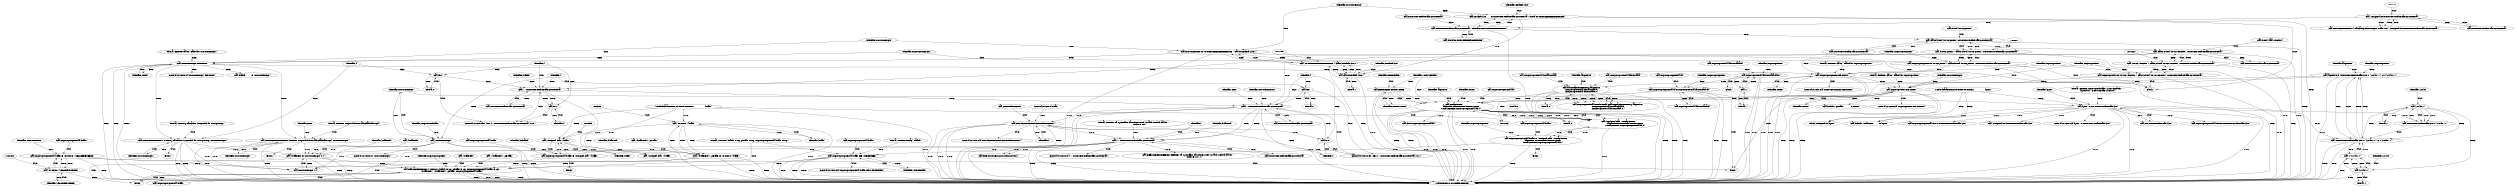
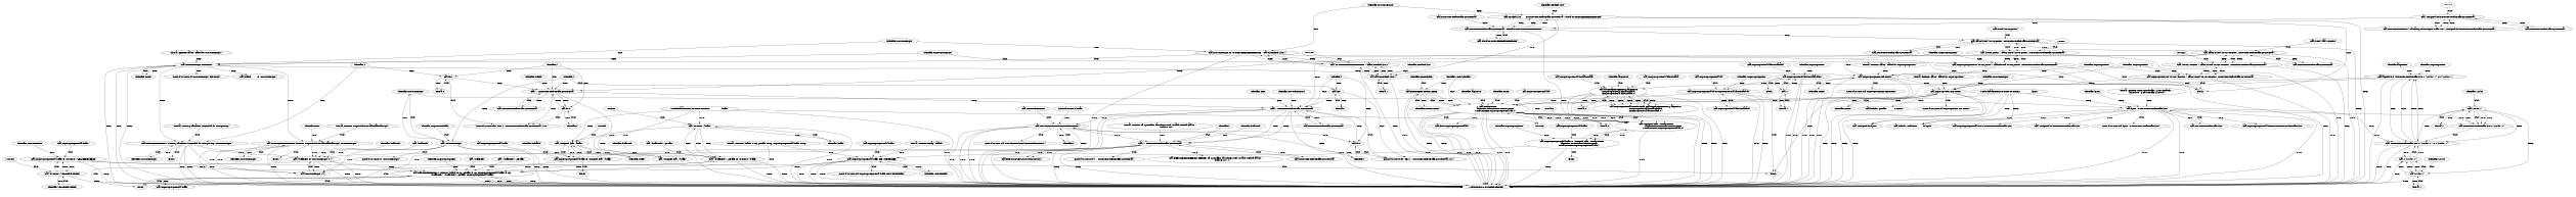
  digraph {
    n1 [label="(Call,DEBUG_PRINT_LOW(\"use_out:: bufhdr = %p, pBuffer = %p, m_pOutput_pmem[i].buffer = %p\",\n (*bufferHdr), (*bufferHdr)->pBuffer, m_pOutput_pmem[i].buffer))"]
    n2 [label="(Block,)"]
    n3 [label="(Call,m_pOutput_pmem[i].buffer)"]
    n4 [label="(MethodReturn,OMX_ERRORTYPE)"]
    n5 [label="(Call,*bufferHdr = (m_out_mem_ptr + i ))"]
    n6 [label="(Call,m_out_mem_ptr + i)"]
    n7 [label="(Call,DEBUG_PRINT_ERROR(\"ERROR: Output buf mem alloc failed[0x%p]\",m_out_mem_ptr))"]
    n8 [label="(Identifier,m_out_mem_ptr)"]
    n9 [label="(Block,)"]
    n10 [label="(Call,m_out_mem_ptr == NULL)"]
    n11 [label="(Call,DEBUG_PRINT_LOW(\"Memory Allocation Succeeded for OUT port%p\",m_out_mem_ptr))"]
    n12 [label="(Call,m_pOutput_pmem == NULL)"]
    n13 [label="(Identifier,NULL)"]
    n14 [label="(ControlStructure,if (m_out_mem_ptr == NULL))"]
    n15 [label="(Call,bufHdr          =  m_out_mem_ptr)"]
    n16 [label="(Identifier,m_out_mem_ptr)"]
    n17 [label="(Block,)"]
    n18 [label="(Call,m_pOutput_ion == NULL)"]
    n19 [label="(Identifier,NULL)"]
    n20 [label="(ControlStructure,if (m_pOutput_pmem == NULL))"]
    n21 [label="(Call,m_out_mem_ptr = (OMX_BUFFERHEADERTYPE  *)calloc(nBufHdrSize,1))"]
    n22 [label="(Call,(OMX_BUFFERHEADERTYPE  *)calloc(nBufHdrSize,1))"]
    n23 [label="(Block,)"]
    n24 [label="(Call,calloc(nBufHdrSize,1))"]
    n25 [label="(Literal,1)"]
    n26 [label="(Call,nBufHdrSize        = m_sOutPortDef.nBufferCountActual * sizeof(OMX_BUFFERHEADERTYPE))"]
    n27 [label="(Call,m_sOutPortDef.nBufferCountActual * sizeof(OMX_BUFFERHEADERTYPE))"]
    n28 [label="(Call,calloc(sizeof (struct pmem), m_sOutPortDef.nBufferCountActual))"]
    n29 [label="(Call,sizeof(OMX_BUFFERHEADERTYPE))"]
    n30 [label="(Call,calloc(sizeof (struct venc_ion), m_sOutPortDef.nBufferCountActual))"]
    n31 [label="(Call,(struct pmem *) calloc(sizeof (struct pmem), m_sOutPortDef.nBufferCountActual))"]
    n32 [label="(Call,m_sOutPortDef.nBufferCountActual)"]
    n33 [label="(Call,(unsigned int)m_sOutPortDef.nBufferCountActual)"]
    n34 [label="(Call,DEBUG_PRINT_LOW(\"Allocating First Output Buffer(%u)\",(unsigned int)m_sOutPortDef.nBufferCountActual))"]
    n35 [label="(Call,m_sOutPortDef.nBufferCountActual)"]
    n36 [label="(Call,!m_out_mem_ptr)"]
    n37 [label="(ControlStructure,if (!m_out_mem_ptr))"]
    n38 [label="(Identifier,m_out_mem_ptr)"]
    n39 [label="(Call,bytes != m_sOutPortDef.nBufferSize)"]
    n40 [label="(Call,i < m_sOutPortDef.nBufferCountActual)"]
    n41 [label="(Call,BITMASK_SET(&m_out_bm_count,i))"]
    n42 [label="(Call,m_sOutPortDef.nBufferCountActual)"]
    n43 [label="(ControlStructure,if (i < m_sOutPortDef.nBufferCountActual))"]
    n44 [label="(Call,DEBUG_PRINT_ERROR(\"ERROR: All o/p Buffers have been Used, invalid use_buf call for \"\n                     \"index = %u\", i))"]
    n45 [label="(Call,BITMASK_ABSENT(&m_out_bm_count,i))"]
    n46 [label="(Call,i++)"]
    n47 [label="(ControlStructure,if (BITMASK_ABSENT(&m_out_bm_count,i)))"]
    n48 [label="(Identifier,i)"]
    n49 [label="(Call,i< m_sOutPortDef.nBufferCountActual)"]
    n50 [label="(ControlStructure,for (i=0; i< m_sOutPortDef.nBufferCountActual; i++))"]
    n51 [label="(Identifier,i)"]
    n52 [label="(Call,m_sOutPortDef.nBufferCountActual)"]
    n53 [label="(Call,i=0)"]
    n54 [label="(Literal,0)"]
    n55 [label="(Call,i < m_sOutPortDef.nBufferCountActual)"]
    n56 [label="(Call,i++)"]
    n57 [label="(Call,m_sOutPortDef.nBufferCountActual)"]
    n58 [label="(ControlStructure,for (i=0; i < m_sOutPortDef.nBufferCountActual ; i++))"]
    n59 [label="(Identifier,i)"]
    n60 [label="(Call,i=0)"]
    n61 [label="(Literal,0)"]
    n62 [label="(Call,(struct venc_ion *) calloc(sizeof (struct venc_ion), m_sOutPortDef.nBufferCountActual))"]
    n63 [label="(Call,m_sOutPortDef.nBufferCountActual)"]
    n64 [label="(Call,m_pOutput_ion = (struct venc_ion *) calloc(sizeof (struct venc_ion), m_sOutPortDef.nBufferCountActual))"]
    n65 [label="(Call,m_pOutput_pmem = (struct pmem *) calloc(sizeof (struct pmem), m_sOutPortDef.nBufferCountActual))"]
    n66 [label="(Call,(*bufferHdr)->pBuffer = (OMX_U8 *)buffer)"]
    n67 [label="(Call,(OMX_U8 *)buffer)"]
    n68 [label="(Call,(unsigned char *)buffer)"]
    n69 [label="(Identifier,buffer)"]
    n70 [label="(Call,(unsigned char *)buffer)"]
    n71 [label="(Call,m_pOutput_pmem[i].buffer = (unsigned char *)buffer)"]
    n72 [label="(Identifier,buffer)"]
    n73 [label="(MethodParameterIn,OMX_IN OMX_U8*                   buffer)"]
    1000103
    n75 [label="(Block,)"]
    n76 [label="(Call,m_pOutput_pmem[i].buffer = (OMX_U8 *)SECURE_BUFPTR)"]
    n77 [label="(Call,(OMX_U8 *)SECURE_BUFPTR)"]
    n78 [label="(Block,)"]
    n79 [label="(Identifier,SECURE_BUFPTR)"]
    n80 [label="(Call,m_pOutput_pmem[i].buffer == MAP_FAILED)"]
    n81 [label="(Identifier,MAP_FAILED)"]
    n82 [label="(ControlStructure,if (m_pOutput_pmem[i].buffer == MAP_FAILED))"]
    n83 [label="(Call,m_pOutput_pmem[i].buffer = (unsigned char *)mmap(NULL,\n                        align_size,PROT_READ|PROT_WRITE,\n                        MAP_SHARED,m_pOutput_pmem[i].fd,0))"]
    n84 [label="(Call,(unsigned char *)mmap(NULL,\n                        align_size,PROT_READ|PROT_WRITE,\n                        MAP_SHARED,m_pOutput_pmem[i].fd,0))"]
    n85 [label="(Block,)"]
    n86 [label="(Call,mmap(NULL,\n                        align_size,PROT_READ|PROT_WRITE,\n                        MAP_SHARED,m_pOutput_pmem[i].fd,0))"]
    n87 [label="(Literal,0)"]
    n88 [label="(Call,close(m_pOutput_pmem[i].fd))"]
    n89 [label="(Identifier,NULL)"]
    n90 [label="(Call,bufHdr->pBuffer            = NULL)"]
-   n91 [label="(ControlStructure,if (m_pOutput_ion == ERROR))"]
+   n91 [label="(ControlStructure,if (m_pOutput_ion == NULL))"]
    n92 [label="(Call,alloc_map_ion_memory(align_size,\n &m_pOutput_ion[i].ion_alloc_data,\n &m_pOutput_ion[i].fd_ion_data,0))"]
    n93 [label="(Literal,0)"]
    n94 [label="(Call,m_pOutput_ion[i].ion_device_fd = alloc_map_ion_memory(align_size,\n &m_pOutput_ion[i].ion_alloc_data,\n &m_pOutput_ion[i].fd_ion_data,0))"]
    n95 [label="(Call,align_size = (m_sOutPortDef.nBufferSize + (SZ_4K - 1)) & ~(SZ_4K - 1))"]
    n96 [label="(Call,(m_sOutPortDef.nBufferSize + (SZ_4K - 1)) & ~(SZ_4K - 1))"]
    n97 [label="(Call,~(SZ_4K - 1))"]
    n98 [label="(Call,SZ_4K - 1)"]
    n99 [label="(ControlStructure,if (bytes != m_sOutPortDef.nBufferSize))"]
    n100 [label="(Call,m_sOutPortDef.nBufferSize)"]
    n101 [label="(Call,m_pOutput_pmem[i].size = m_sOutPortDef.nBufferSize)"]
    n102 [label="(Call,m_pOutput_pmem[i].size = m_sOutPortDef.nBufferSize)"]
    n103 [label="(Call,m_sOutPortDef.nBufferSize + (SZ_4K - 1))"]
    n104 [label="(Call,bufHdr->nAllocLen          = bytes)"]
-   n105 [label="(Block,(unsigned int)bytes)"]
+   n105 [label="(Call,(unsigned int)bytes)"]
    n106 [label="(Call,(unsigned int)m_sOutPortDef.nBufferSize)"]
    n107 [label="(Call,SZ_4K - 1)"]
    n108 [label="(MethodParameterIn,OMX_IN OMX_U32                   bytes)"]
    n109 [label="(Literal,1)"]
    n110 [label="(Literal,1)"]
    n111 [label="(Call,PROT_READ|PROT_WRITE)"]
    n112 [label="(Identifier,PROT_WRITE)"]
    n113 [label="(Call,m_pOutput_pmem[i].fd = m_pOutput_ion[i].fd_ion_data.fd)"]
    n114 [label="(Call,m_pOutput_ion[i].fd_ion_data.fd)"]
    n115 [label="(Call,m_pOutput_ion[i].fd_ion_data.fd=-1)"]
    n116 [label="(Call,-1)"]
    n117 [label="(Block,)"]
    n118 [label="(Literal,1)"]
    n119 [label="(Identifier,m_out_mem_ptr)"]
    n120 [label="(Call,m_pOutput_pmem[i].buffer)"]
    n121 [label="(Identifier,m_out_mem_ptr)"]
    n122 [label="(Literal,\"ERROR: All o/p Buffers have been Used, invalid use_buf call for \"\n                     \"index = %u\")"]
    n123 [label="(Identifier,i)"]
    n124 [label="(Call,(*bufferHdr)->pBuffer)"]
    n125 [label="(Identifier,nBufHdrSize)"]
    n126 [label="(Identifier,i)"]
    n127 [label="(Identifier,secure_session)"]
    n128 [label="(Identifier,align_size)"]
    n129 [label="(Identifier,bytes)"]
    n130 [label="(Identifier,SZ_4K)"]
    n131 [label="(Identifier,m_pOutput_pmem)"]
    n132 [label="(Call,*bufferHdr)"]
    n133 [label="(Identifier,bufferHdr)"]
    n134 [label="(Literal,\"ERROR: Output buf mem alloc failed[0x%p]\")"]
    n135 [label="(Identifier,m_pOutput_pmem)"]
    n136 [label="(Call,&m_pOutput_ion[i].fd_ion_data)"]
    n137 [label="(Identifier,nBufHdrSize)"]
    n138 [label="(Identifier,m_pOutput_pmem)"]
    n139 [label="(Identifier,m_pOutput_pmem)"]
    n140 [label="(Call,m_pOutput_pmem[i].fd)"]
    n141 [label="(Identifier,i)"]
    n142 [label="(Literal,\"ERROR: mmap() Failed\")"]
    n143 [label="(Identifier,bufHdr)"]
    n144 [label="(Call,&m_pOutput_ion[i].ion_alloc_data)"]
    n145 [label="(Identifier,i)"]
    n146 [label="(Call,&m_out_bm_count)"]
    n147 [label="(Identifier,i)"]
    n148 [label="(Identifier,m_pOutput_ion)"]
    n149 [label="(Identifier,align_size)"]
    n150 [label="(Identifier,m_pOutput_ion)"]
    n151 [label="(Call,m_pOutput_ion[i].fd_ion_data.fd)"]
    n152 [label="(Identifier,align_size)"]
    n153 [label="(Literal,\"ERROR: use_output_buffer: Size Mismatch!! \"\n \"bytes[%u] != Port.nBufferSize[%u]\")"]
    n154 [label="(Call,(*bufferHdr)->pBuffer)"]
    n155 [label="(Literal,\"Memory Allocation Succeeded for OUT port%p\")"]
    n156 [label="(Literal,\"ERROR: calloc() Failed for m_pOutput_ion\")"]
    n157 [label="(Identifier,m_out_mem_ptr)"]
    n158 [label="(Identifier,m_pOutput_pmem)"]
    n159 [label="(Call,m_pOutput_pmem[i].buffer)"]
    n160 [label="(Literal,\"use_out:: bufhdr = %p, pBuffer = %p, m_pOutput_pmem[i].buffer = %p\")"]
    n161 [label="(Identifier,m_pOutput_ion)"]
    n162 [label="(Call,m_sOutPortDef.nBufferCountActual)"]
    n163 [label="(Call,*bufferHdr)"]
    n164 [label="(Identifier,bufferHdr)"]
    n165 [label="(Call,m_pOutput_pmem[i].buffer)"]
    n166 [label="(Identifier,MAP_SHARED)"]
    n167 [label="(Identifier,output_use_buffer)"]
    n168 [label="(Identifier,bufferHdr)"]
    n169 [label="(Identifier,eRet)"]
    n170 [label="(Identifier,buf_addr)"]
    n171 [label="(Identifier,SZ_4K)"]
    n172 [label="(Call,sizeof (struct pmem))"]
    n173 [label="(Literal,\"ERROR: calloc() Failed for m_pOutput_pmem\")"]
    n174 [label="(Literal,\"ERROR: calloc() Failed for m_out_mem_ptr\")"]
    n175 [label="(ControlStructure,break;)"]
    n176 [label="(Call,sizeof (data venc_ion))"]
    n177 [label="(Call,m_pOutput_pmem[i].buffer)"]
    n178 [label="(Identifier,NULL)"]
    n179 [label="(Identifier,m_out_bm_count)"]
    n180 [label="(Identifier,m_pOutput_ion)"]
    n181 [label="(Identifier,eRet)"]
    n182 [label="(Identifier,PROT_READ)"]
    n183 [label="(Call,m_pOutput_pmem[i].fd)"]
    1000185
    1000170
    1000383
    1000595
    1000483
    1000496
    1000220
    1000201
    n1 -> n2 [label="AST: "]
    n1 -> n3 [label="CFG: "]
    n1 -> n4 [label="DDG: "]
    n1 -> n4 [label="DDG: "]
    n1 -> n4 [label="DDG: "]
    n1 -> n4 [label="DDG: "]
    n3 -> n1 [label="AST: "]
    n5 -> n1 [label="DDG: "]
    n5 -> n2 [label="AST: "]
    n5 -> n4 [label="DDG: "]
    n5 -> n4 [label="DDG: "]
    n5 -> n6 [label="CFG: "]
    n6 -> n5 [label="AST: "]
    n7 -> n4 [label="DDG: "]
    n7 -> n4 [label="DDG: "]
    n7 -> n5 [label="DDG: "]
    n7 -> n6 [label="DDG: "]
    n7 -> n8 [label="CFG: "]
    n7 -> n9 [label="AST: "]
    n8 -> n7 [label="AST: "]
    n10 -> n4 [label="DDG: "]
    n10 -> n4 [label="DDG: "]
    n10 -> n4 [label="DDG: "]
    n10 -> n7 [label="DDG: "]
    n10 -> n11 [label="DDG: "]
    n10 -> n12 [label="DDG: "]
    n10 -> n13 [label="CFG: "]
    n10 -> n14 [label="AST: "]
    n10 -> n15 [label="DDG: "]
    n11 -> n4 [label="DDG: "]
    n11 -> n4 [label="DDG: "]
    n11 -> n5 [label="DDG: "]
    n11 -> n6 [label="DDG: "]
    n11 -> n16 [label="CFG: "]
    n11 -> n17 [label="AST: "]
    n12 -> n4 [label="DDG: "]
    n12 -> n4 [label="DDG: "]
    n12 -> n4 [label="DDG: "]
    n12 -> n18 [label="DDG: "]
    n12 -> n19 [label="CFG: "]
    n12 -> n20 [label="AST: "]
    n13 -> n10 [label="AST: "]
    n16 -> n11 [label="AST: "]
    n18 -> n4 [label="DDG: "]
    n18 -> n4 [label="DDG: "]
    n18 -> n4 [label="DDG: "]
    n18 -> n86 [label="DDG: "]
    n18 -> n89 [label="CFG: "]
    n18 -> n90 [label="DDG: "]
    n18 -> n91 [label="AST: "]
    n19 -> n12 [label="AST: "]
    n21 -> n4 [label="DDG: "]
    n21 -> n10 [label="DDG: "]
    n21 -> n22 [label="CFG: "]
    n21 -> n23 [label="AST: "]
    n22 -> n4 [label="DDG: "]
    n22 -> n21 [label="AST: "]
    n22 -> n21 [label="DDG: "]
    n22 -> n24 [label="CFG: "]
    n24 -> n4 [label="DDG: "]
    n24 -> n22 [label="AST: "]
    n24 -> n22 [label="DDG: "]
    n24 -> n22 [label="DDG: "]
    n24 -> n25 [label="CFG: "]
    n25 -> n24 [label="AST: "]
    n26 -> n4 [label="DDG: "]
    n26 -> n23 [label="AST: "]
    n26 -> n24 [label="DDG: "]
    n26 -> n27 [label="CFG: "]
    n27 -> n4 [label="DDG: "]
    n27 -> n26 [label="AST: "]
    n27 -> n26 [label="DDG: "]
    n27 -> n28 [label="DDG: "]
    n27 -> n29 [label="CFG: "]
    n28 -> n4 [label="DDG: "]
    n28 -> n30 [label="DDG: "]
    n28 -> n31 [label="AST: "]
    n28 -> n31 [label="DDG: "]
    n28 -> n32 [label="CFG: "]
    n29 -> n27 [label="AST: "]
    n30 -> n4 [label="DDG: "]
    n30 -> n49 [label="DDG: "]
    n30 -> n55 [label="DDG: "]
    n30 -> n62 [label="AST: "]
    n30 -> n62 [label="DDG: "]
    n30 -> n63 [label="CFG: "]
    n31 -> n4 [label="DDG: "]
    n31 -> n28 [label="CFG: "]
    n31 -> n65 [label="AST: "]
    n31 -> n65 [label="DDG: "]
    n32 -> n28 [label="AST: "]
    n33 -> n27 [label="DDG: "]
    n33 -> n34 [label="AST: "]
    n33 -> n34 [label="DDG: "]
    n33 -> n35 [label="CFG: "]
    n34 -> n33 [label="CFG: "]
    n35 -> n33 [label="AST: "]
    n36 -> n4 [label="DDG: "]
    n36 -> n4 [label="DDG: "]
    n36 -> n5 [label="DDG: "]
    n36 -> n6 [label="DDG: "]
    n36 -> n37 [label="AST: "]
    n36 -> n38 [label="CFG: "]
    n38 -> n36 [label="AST: "]
    n38 -> n39 [label="CFG: "]
    n39 -> n4 [label="DDG: "]
    n39 -> n4 [label="DDG: "]
    n39 -> n4 [label="DDG: "]
    n39 -> n96 [label="DDG: "]
    n39 -> n99 [label="AST: "]
    n39 -> n100 [label="CFG: "]
    n39 -> n101 [label="DDG: "]
    n39 -> n102 [label="DDG: "]
    n39 -> n103 [label="DDG: "]
    n39 -> n104 [label="DDG: "]
    n39 -> n105 [label="DDG: "]
    n39 -> n106 [label="DDG: "]
    n40 -> n4 [label="DDG: "]
    n40 -> n4 [label="DDG: "]
    n40 -> n5 [label="DDG: "]
    n40 -> n6 [label="DDG: "]
    n40 -> n41 [label="DDG: "]
    n40 -> n42 [label="CFG: "]
    n40 -> n43 [label="AST: "]
    n40 -> n44 [label="DDG: "]
    n42 -> n40 [label="AST: "]
    n45 -> n4 [label="DDG: "]
    n45 -> n4 [label="DDG: "]
    n45 -> n4 [label="DDG: "]
    n45 -> n40 [label="DDG: "]
    n45 -> n41 [label="DDG: "]
    n45 -> n46 [label="DDG: "]
    n45 -> n47 [label="AST: "]
    n45 -> n48 [label="CFG: "]
    n46 -> n49 [label="DDG: "]
    n46 -> n50 [label="AST: "]
    n46 -> n51 [label="CFG: "]
    n48 -> n45 [label="AST: "]
    n49 -> n4 [label="DDG: "]
    n49 -> n4 [label="DDG: "]
    n49 -> n4 [label="DDG: "]
    n49 -> n40 [label="DDG: "]
    n49 -> n40 [label="DDG: "]
    n49 -> n45 [label="DDG: "]
    n49 -> n50 [label="AST: "]
    n49 -> n52 [label="CFG: "]
    n51 -> n45 [label="CFG: "]
    n51 -> n46 [label="AST: "]
    n52 -> n49 [label="AST: "]
    n53 -> n49 [label="DDG: "]
    n53 -> n50 [label="AST: "]
    n53 -> n54 [label="CFG: "]
    n54 -> n53 [label="AST: "]
    n55 -> n4 [label="DDG: "]
    n55 -> n49 [label="DDG: "]
    n55 -> n56 [label="DDG: "]
    n55 -> n57 [label="CFG: "]
    n55 -> n58 [label="AST: "]
    n56 -> n55 [label="DDG: "]
    n56 -> n58 [label="AST: "]
    n56 -> n59 [label="CFG: "]
    n57 -> n55 [label="AST: "]
    n59 -> n56 [label="AST: "]
    n60 -> n55 [label="DDG: "]
    n60 -> n58 [label="AST: "]
    n60 -> n61 [label="CFG: "]
    n61 -> n60 [label="AST: "]
    n62 -> n4 [label="DDG: "]
    n62 -> n30 [label="CFG: "]
    n62 -> n64 [label="AST: "]
    n62 -> n64 [label="DDG: "]
    n63 -> n30 [label="AST: "]
    n64 -> n4 [label="DDG: "]
    n64 -> n18 [label="DDG: "]
    n64 -> n23 [label="AST: "]
    n64 -> n62 [label="CFG: "]
    n65 -> n4 [label="DDG: "]
    n65 -> n12 [label="DDG: "]
    n65 -> n23 [label="AST: "]
    n65 -> n31 [label="CFG: "]
    n66 -> n1 [label="DDG: "]
    n66 -> n2 [label="AST: "]
    n66 -> n4 [label="DDG: "]
    n66 -> n4 [label="DDG: "]
    n66 -> n67 [label="CFG: "]
    n67 -> n4 [label="DDG: "]
    n67 -> n66 [label="AST: "]
    n67 -> n66 [label="DDG: "]
    n67 -> n68 [label="DDG: "]
    n67 -> n69 [label="CFG: "]
    n68 -> n70 [label="DDG: "]
    n68 -> n71 [label="AST: "]
    n68 -> n71 [label="DDG: "]
    n68 -> n72 [label="CFG: "]
    n69 -> n67 [label="AST: "]
    n71 -> n1 [label="DDG: "]
    n71 -> n68 [label="CFG: "]
    n71 -> n75 [label="AST: "]
    n72 -> n68 [label="AST: "]
    n73 -> n4 [label="DDG: "]
    n73 -> n67 [label="DDG: "]
    n73 -> n68 [label="DDG: "]
    n73 -> n70 [label="DDG: "]
    n73 -> 1000103 [label="AST: "]
    n76 -> n1 [label="DDG: "]
    n76 -> n4 [label="DDG: "]
    n76 -> n77 [label="CFG: "]
    n76 -> n78 [label="AST: "]
    n77 -> n4 [label="DDG: "]
    n77 -> n76 [label="AST: "]
    n77 -> n76 [label="DDG: "]
    n77 -> n79 [label="CFG: "]
    n79 -> n77 [label="AST: "]
    n80 -> n1 [label="DDG: "]
    n80 -> n4 [label="DDG: "]
    n80 -> n4 [label="DDG: "]
    n80 -> n4 [label="DDG: "]
    n80 -> n81 [label="DDG: "]
    n80 -> n82 [label="AST: "]
    n81 -> n80 [label="AST: "]
    n83 -> n4 [label="DDG: "]
    n83 -> n80 [label="DDG: "]
    n83 -> n84 [label="CFG: "]
    n83 -> n85 [label="AST: "]
    n84 -> n4 [label="DDG: "]
    n84 -> n83 [label="AST: "]
    n84 -> n83 [label="DDG: "]
    n84 -> n86 [label="CFG: "]
    n86 -> n4 [label="DDG: "]
    n86 -> n4 [label="DDG: "]
    n86 -> n4 [label="DDG: "]
    n86 -> n4 [label="DDG: "]
    n86 -> n4 [label="DDG: "]
    n86 -> n84 [label="AST: "]
    n86 -> n84 [label="DDG: "]
    n86 -> n84 [label="DDG: "]
    n86 -> n84 [label="DDG: "]
    n86 -> n84 [label="DDG: "]
    n86 -> n84 [label="DDG: "]
    n86 -> n84 [label="DDG: "]
    n86 -> n87 [label="CFG: "]
    n86 -> n88 [label="DDG: "]
    n87 -> n86 [label="AST: "]
    n89 -> n18 [label="AST: "]
    n92 -> n4 [label="DDG: "]
    n92 -> n4 [label="DDG: "]
    n92 -> n4 [label="DDG: "]
    n92 -> n86 [label="DDG: "]
    n92 -> n93 [label="CFG: "]
    n92 -> n94 [label="AST: "]
    n92 -> n94 [label="DDG: "]
    n92 -> n94 [label="DDG: "]
    n92 -> n94 [label="DDG: "]
    n92 -> n94 [label="DDG: "]
    n93 -> n92 [label="AST: "]
    n94 -> n92 [label="CFG: "]
    n95 -> n4 [label="DDG: "]
    n95 -> n78 [label="AST: "]
    n95 -> n92 [label="DDG: "]
    n95 -> n96 [label="CFG: "]
    n96 -> n4 [label="DDG: "]
    n96 -> n4 [label="DDG: "]
    n96 -> n95 [label="AST: "]
    n96 -> n95 [label="DDG: "]
    n96 -> n95 [label="DDG: "]
    n96 -> n97 [label="CFG: "]
    n97 -> n4 [label="DDG: "]
    n97 -> n96 [label="AST: "]
    n97 -> n96 [label="DDG: "]
    n97 -> n98 [label="CFG: "]
    n98 -> n4 [label="DDG: "]
    n98 -> n97 [label="AST: "]
    n98 -> n97 [label="DDG: "]
    n98 -> n97 [label="DDG: "]
    n98 -> n110 [label="CFG: "]
    n100 -> n39 [label="AST: "]
    n103 -> n96 [label="AST: "]
    n103 -> n107 [label="CFG: "]
    n107 -> n96 [label="DDG: "]
    n107 -> n96 [label="DDG: "]
    n107 -> n98 [label="DDG: "]
    n107 -> n103 [label="AST: "]
    n107 -> n103 [label="DDG: "]
    n107 -> n103 [label="DDG: "]
    n107 -> n109 [label="CFG: "]
+   n108 -> n4 [label="DDG: "]
    n108 -> n39 [label="DDG: "]
    n108 -> 1000103 [label="AST: "]
    n108 -> n104 [label="DDG: "]
    n108 -> n105 [label="DDG: "]
    n109 -> n107 [label="AST: "]
    n110 -> n98 [label="AST: "]
    n111 -> n4 [label="DDG: "]
    n111 -> n4 [label="DDG: "]
    n111 -> n86 [label="AST: "]
    n111 -> n86 [label="DDG: "]
    n111 -> n86 [label="DDG: "]
    n111 -> n112 [label="CFG: "]
    n112 -> n111 [label="AST: "]
    n113 -> n4 [label="DDG: "]
    n113 -> n4 [label="DDG: "]
    n113 -> n78 [label="AST: "]
    n113 -> n86 [label="DDG: "]
    n113 -> n114 [label="CFG: "]
    n114 -> n113 [label="AST: "]
    n115 -> n4 [label="DDG: "]
    n115 -> n4 [label="DDG: "]
    n115 -> n113 [label="DDG: "]
    n115 -> n116 [label="CFG: "]
    n115 -> n117 [label="AST: "]
    n116 -> n115 [label="AST: "]
    n116 -> n115 [label="DDG: "]
    n116 -> n118 [label="CFG: "]
    n118 -> n116 [label="AST: "]
    n119 -> n21 [label="AST: "]
    n119 -> n26 [label="CFG: "]
    n120 -> n80 [label="AST: "]
    n121 -> n10 [label="AST: "]
    n121 -> n21 [label="CFG: "]
    n122 -> n40 [label="CFG: "]
    n123 -> n40 [label="AST: "]
    n124 -> n66 [label="AST: "]
    n125 -> n24 [label="AST: "]
    n126 -> n46 [label="CFG: "]
    n126 -> n49 [label="AST: "]
    n126 -> n53 [label="CFG: "]
    n127 -> n76 [label="CFG: "]
    n128 -> n95 [label="AST: "]
-   n129 -> n39 [label="AST: "]
+   n129 -> n39 [label="DDG: "]
    n130 -> n107 [label="AST: "]
    n131 -> n1 [label="CFG: "]
    n132 -> n1 [label="AST: "]
    n133 -> n40 [label="CFG: "]
    n134 -> n7 [label="AST: "]
    n135 -> n10 [label="CFG: "]
    n135 -> n65 [label="AST: "]
    n136 -> n92 [label="AST: "]
    n137 -> n26 [label="AST: "]
    n138 -> n12 [label="AST: "]
    n138 -> n65 [label="CFG: "]
    n139 -> n113 [label="CFG: "]
    n140 -> n86 [label="AST: "]
    n141 -> n11 [label="CFG: "]
    n141 -> n60 [label="AST: "]
    n142 -> n80 [label="CFG: "]
    n143 -> n55 [label="CFG: "]
    n144 -> n92 [label="AST: "]
    n145 -> n36 [label="CFG: "]
    n145 -> n53 [label="AST: "]
    n145 -> n55 [label="CFG: "]
    n146 -> n45 [label="AST: "]
    n147 -> n55 [label="AST: "]
    n147 -> n56 [label="CFG: "]
    n147 -> n60 [label="CFG: "]
    n148 -> n18 [label="AST: "]
    n148 -> n64 [label="CFG: "]
    n149 -> n86 [label="AST: "]
    n150 -> n95 [label="CFG: "]
    n151 -> n115 [label="AST: "]
    n152 -> n92 [label="AST: "]
    n153 -> n39 [label="CFG: "]
    n154 -> n1 [label="AST: "]
    n155 -> n11 [label="AST: "]
    n156 -> n18 [label="CFG: "]
    n157 -> n18 [label="CFG: "]
    n158 -> n83 [label="CFG: "]
    n159 -> n71 [label="AST: "]
    n160 -> n1 [label="AST: "]
    n160 -> n80 [label="CFG: "]
    n161 -> n115 [label="CFG: "]
    n162 -> n27 [label="AST: "]
    n163 -> n5 [label="AST: "]
    n164 -> n66 [label="CFG: "]
    n165 -> n76 [label="AST: "]
    n166 -> n86 [label="AST: "]
    n166 -> n111 [label="CFG: "]
-   n167 -> n36 [label="CFG: "]
+   n167 -> n36 [label="AST: "]
    n168 -> n5 [label="CFG: "]
    n169 -> n49 [label="CFG: "]
    n170 -> n71 [label="CFG: "]
    n171 -> n98 [label="AST: "]
    n172 -> n28 [label="AST: "]
    n173 -> n12 [label="CFG: "]
    n174 -> n10 [label="CFG: "]
    n175 -> n45 [label="CFG: "]
    n176 -> n30 [label="AST: "]
    n177 -> n83 [label="AST: "]
    n178 -> n86 [label="AST: "]
    n179 -> n49 [label="CFG: "]
    n180 -> n12 [label="CFG: "]
    n180 -> n64 [label="AST: "]
    n181 -> n7 [label="CFG: "]
    n182 -> n111 [label="AST: "]
    n183 -> n113 [label="AST: "]
    1000185 -> n22 [label="AST: "]
    1000170 -> n33 [label="AST: "]
    1000383 -> n67 [label="AST: "]
    1000595 -> n68 [label="AST: "]
    1000483 -> n77 [label="AST: "]
    1000496 -> n84 [label="AST: "]
    1000220 -> n62 [label="AST: "]
    1000201 -> n31 [label="AST: "]
  }
